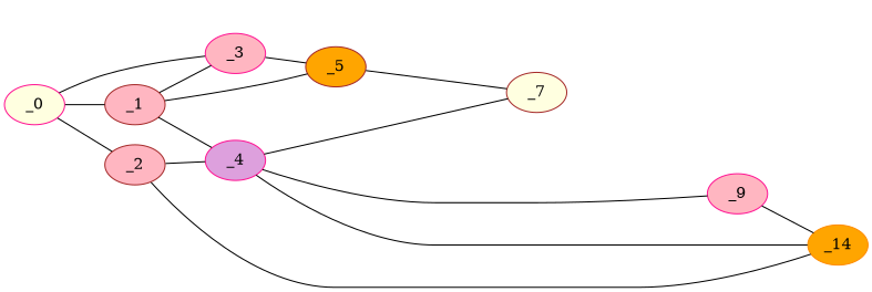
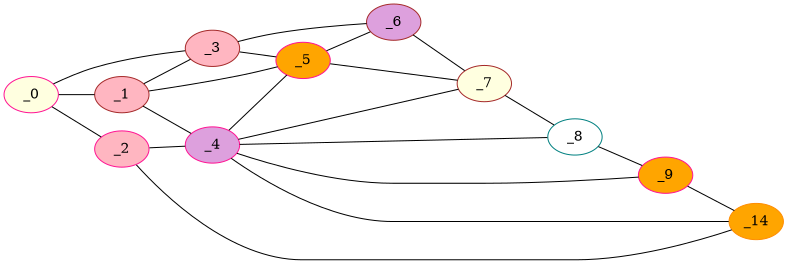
  graph {
    rankdir=LR
    node [color=brown fillcolor=lightpink style=filled x=103 y=25]
    edge [valence=1]
    _0 [color=deeppink fillcolor=lightyellow x=14 y=27]
    _1 [x=29 y=83]
-   _3 [color=deeppink x=38 y=24]
-   _2 [x=35 y=91]
+   _3 [x=38 y=24]
+   _2 [color=deeppink x=35 y=91]
    _4 [color=deeppink fillcolor=plum x=42 y=87]
-   _5 [fillcolor=orange x=49]
+   _5 [color=deeppink fillcolor=orange x=49]
+   _6 [fillcolor=plum]
    n8 [color=darkorange fillcolor=orange label=_14 x=123 y=95]
    _7 [fillcolor=lightyellow y=36]
-   _9 [color=deeppink x=121 y=81]
+   _8 [color=teal fillcolor=white x=115 y=51]
+   _9 [color=deeppink fillcolor=orange x=121 y=81]
    _0 -- _1
    _0 -- _3
    _0 -- _2
    _1 -- _3 [valence=2]
    _1 -- _4
    _1 -- _5 [valence=2]
    _3 -- _5 [valence=2]
+   _3 -- _6
    _2 -- _4
    _2 -- n8
+   _4 -- _5 [valence=2]
    _4 -- n8 [valence=2]
    _4 -- _7 [valence=2]
+   _4 -- _8
    _4 -- _9 [valence=2]
+   _5 -- _6 [valence=2]
    _5 -- _7
+   _6 -- _7 [valence=2]
+   _7 -- _8
+   _8 -- _9
    _9 -- n8
  }
